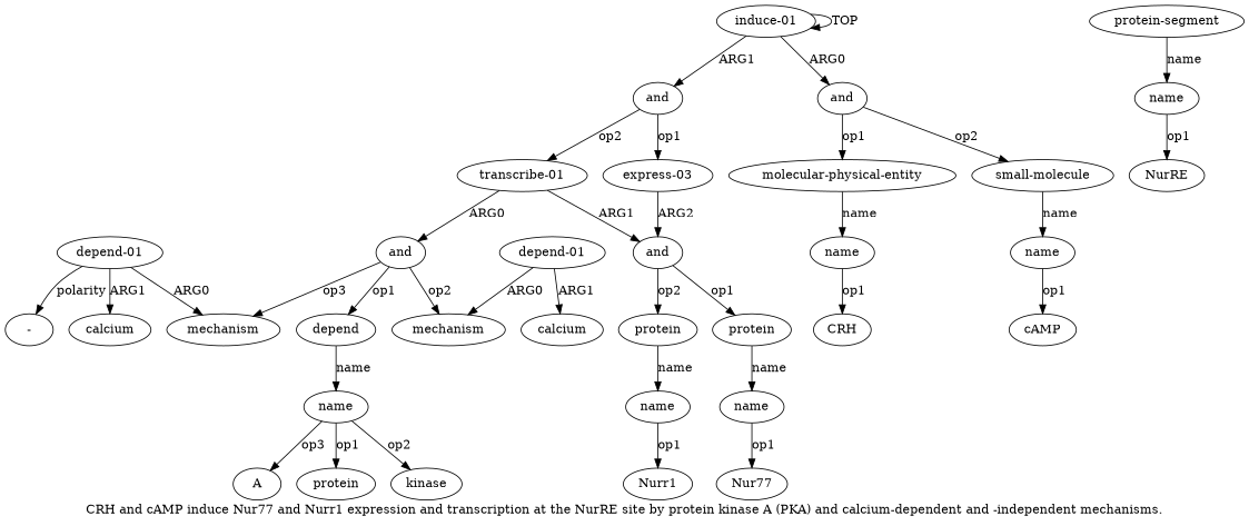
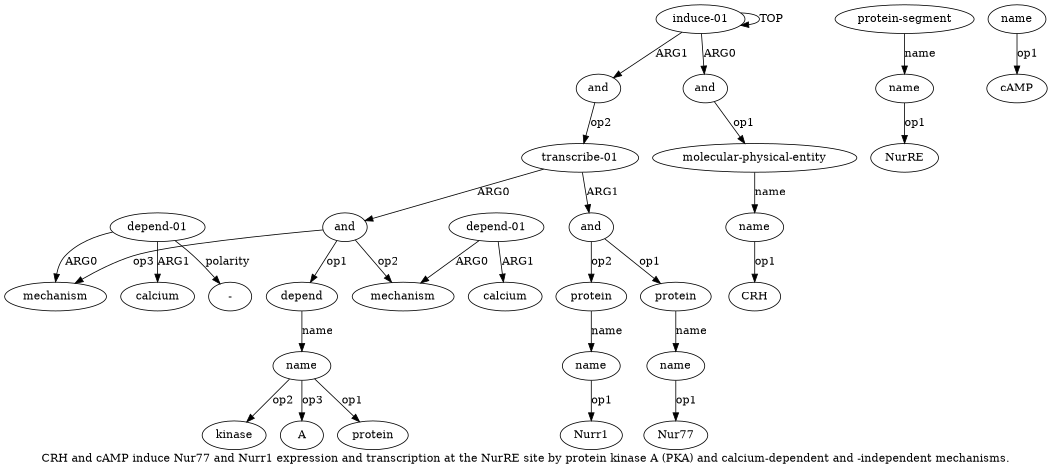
  digraph {
    label="CRH and cAMP induce Nur77 and Nurr1 expression and transcription at the NurRE site by protein kinase A (PKA) and calcium-dependent and -independent mechanisms."
    node [color=black gold_ind=-1 gold_label=name test_ind=-1 test_label=name]
    edge [color=black gold_label=op1 test_label=op1]
    n1 [gold_ind=20 gold_label=mechanism label=mechanism test_ind=20 test_label=mechanism]
    n2 [gold_ind=21 gold_label="depend-01" label="depend-01" test_ind=21 test_label="depend-01"]
    n3 [gold_ind=22 gold_label=calcium label=calcium test_ind=22 test_label=calcium]
    n4 [gold_label="-" label="-" test_label="-"]
    n5 [gold_ind=23 gold_label="protein-segment" label="protein-segment" test_ind=23 test_label="protein-segment"]
    n6 [gold_ind=24 label=name test_ind=24]
    n7 [gold_label=NurRE label=NurRE test_label=NurRE]
    n8 [gold_label=Nur77 label=Nur77 test_label=Nur77]
    n9 [gold_label=kinase label=kinase test_label=kinase]
    n10 [gold_label=cAMP label=cAMP test_label=cAMP]
    n11 [gold_label=CRH label=CRH test_label=CRH]
    n12 [gold_label=Nurr1 label=Nurr1 test_label=Nurr1]
    n13 [gold_ind=15 gold_label=enzyme label=depend test_ind=15 test_label=enzyme]
    n14 [gold_ind=16 label=name test_ind=16]
    n15 [gold_label=A label=A test_label=A]
    n16 [gold_label=protein label=protein test_label=protein]
    n17 [gold_ind=14 gold_label=and label=and test_ind=14 test_label=and]
    n18 [gold_ind=17 gold_label=mechanism label=mechanism test_ind=17 test_label=mechanism]
    n19 [gold_ind=11 gold_label=protein label=protein test_ind=11 test_label=protein]
    n20 [gold_ind=12 label=name test_ind=12]
    n21 [gold_ind=10 label=name test_ind=10]
    n22 [gold_ind=13 gold_label="transcribe-01" label="transcribe-01" test_ind=13 test_label="transcribe-01"]
    n23 [gold_ind=8 gold_label=and label=and test_ind=8 test_label=and]
    n24 [gold_ind=9 gold_label=protein label=protein test_ind=9 test_label=protein]
    n25 [gold_ind=19 gold_label=calcium label=calcium test_ind=19 test_label=calcium]
    n26 [gold_ind=18 gold_label="depend-01" label="depend-01" test_ind=18 test_label="depend-01"]
    n27 [gold_ind=1 gold_label=and label=and test_ind=1 test_label=and]
    n28 [gold_ind=2 gold_label="molecular-physical-entity" label="molecular-physical-entity" test_ind=2 test_label="molecular-physical-entity"]
-   n29 [gold_ind=4 gold_label="small-molecule" label="small-molecule" test_ind=4 test_label="small-molecule"]
    n30 [gold_ind=3 label=name test_ind=3]
    n31 [gold_ind=5 label=name test_ind=5]
    n32 [gold_ind=0 gold_label="induce-01" label="induce-01" test_ind=0 test_label="induce-01"]
    n33 [gold_ind=6 gold_label=and label=and test_ind=6 test_label=and]
-   n34 [gold_ind=7 gold_label="express-03" label="express-03" test_ind=7 test_label="express-03"]
    n2 -> n1 [gold_label=ARG0 label=ARG0 test_label=ARG0]
    n2 -> n3 [gold_label=ARG1 label=ARG1 test_label=ARG1]
    n2 -> n4 [gold_label=polarity label=polarity test_label=polarity]
    n5 -> n6 [gold_label=name label=name test_label=name]
    n6 -> n7 [label=op1]
    n13 -> n14 [gold_label=name label=name test_label=name]
    n14 -> n9 [gold_label=op2 label=op2 test_label=op2]
    n14 -> n15 [gold_label=op3 label=op3 test_label=op3]
    n14 -> n16 [label=op1]
    n17 -> n1 [gold_label=op3 label=op3 test_label=op3]
    n17 -> n13 [label=op1]
    n17 -> n18 [gold_label=op2 label=op2 test_label=op2]
    n19 -> n20 [gold_label=name label=name test_label=name]
    n20 -> n12 [label=op1]
    n21 -> n8 [label=op1]
    n22 -> n17 [gold_label=ARG0 label=ARG0 test_label=ARG0]
    n22 -> n23 [gold_label=ARG1 label=ARG1 test_label=ARG1]
    n23 -> n19 [gold_label=op2 label=op2 test_label=op2]
    n23 -> n24 [label=op1]
    n24 -> n21 [gold_label=name label=name test_label=name]
    n26 -> n18 [gold_label=ARG0 label=ARG0 test_label=ARG0]
    n26 -> n25 [gold_label=ARG1 label=ARG1 test_label=ARG1]
    n27 -> n28 [label=op1]
-   n27 -> n29 [gold_label=op2 label=op2 test_label=op2]
    n28 -> n30 [gold_label=name label=name test_label=name]
-   n29 -> n31 [gold_label=name label=name test_label=name]
    n30 -> n11 [label=op1]
    n31 -> n10 [label=op1]
    n32 -> n27 [gold_label=ARG0 label=ARG0 test_label=ARG0]
    n32 -> n32 [gold_label=TOP label=TOP test_label=TOP]
    n32 -> n33 [gold_label=ARG1 label=ARG1 test_label=ARG1]
    n33 -> n22 [gold_label=op2 label=op2 test_label=op2]
-   n33 -> n34 [label=op1]
-   n34 -> n23 [gold_label=ARG2 label=ARG2 test_label=ARG2]
  }
